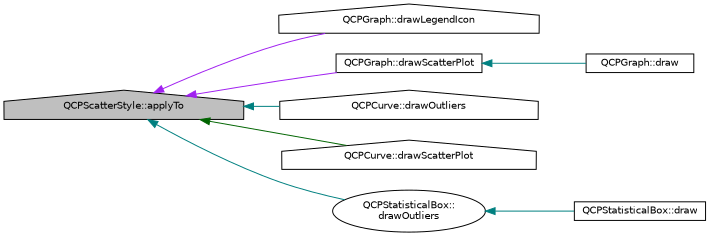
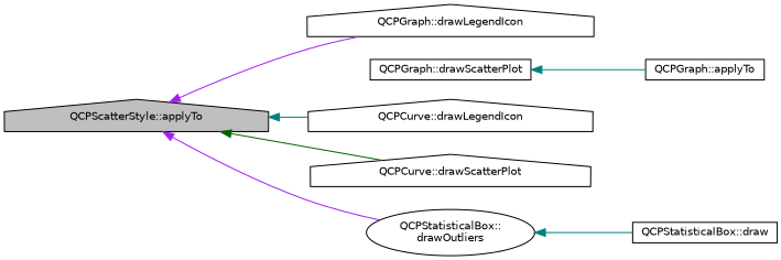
  digraph {
    rankdir=LR
    node [color=black fillcolor=white fontname=Helvetica fontsize=10 shape=house style=filled]
    edge [color=teal dir=back fontname=Helvetica fontsize=10 labelfontname=Helvetica labelfontsize=10 style=solid]
    n1 [fillcolor=grey75 fontcolor=black height=0.2 label="QCPScatterStyle::applyTo" width=0.4]
    n2 [height=0.2 label="QCPGraph::drawLegendIcon" width=0.4]
    n3 [height=0.2 label="QCPGraph::drawScatterPlot" shape=box width=0.4]
-   n4 [height=0.2 label="QCPCurve::drawOutliers" width=0.4]
+   n4 [height=0.2 label="QCPCurve::drawLegendIcon" width=0.4]
    n5 [height=0.2 label="QCPCurve::drawScatterPlot" width=0.4]
    n6 [height=0.2 label="QCPStatisticalBox::\ldrawOutliers" shape=ellipse width=0.4]
-   n7 [height=0.2 label="QCPGraph::draw" shape=box width=0.4]
+   n7 [height=0.2 label="QCPGraph::applyTo" shape=box width=0.4]
    n8 [height=0.2 label="QCPStatisticalBox::draw" shape=box width=0.4]
    n1 -> n2 [color=purple]
-   n1 -> n3 [color=purple]
    n1 -> n4
    n1 -> n5 [color=darkgreen]
-   n1 -> n6
+   n1 -> n6 [color=purple]
    n3 -> n7
    n6 -> n8
  }
